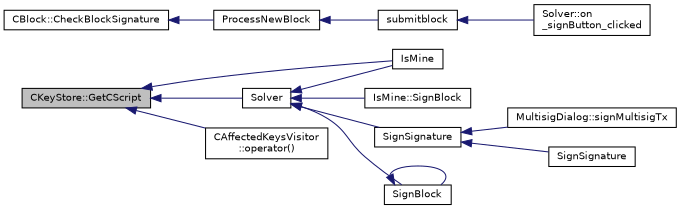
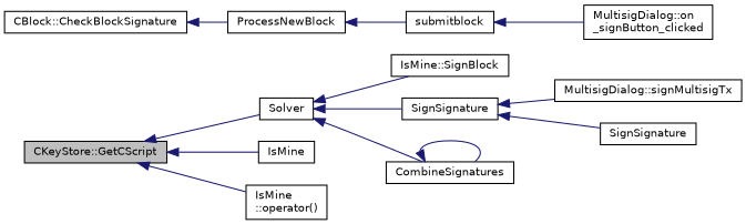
  digraph {
    rankdir=LR
    node [color=black fillcolor=white fontname=Helvetica fontsize=10 shape=record style=filled]
    edge [color=midnightblue dir=back fontname=Helvetica fontsize=10 labelfontname=Helvetica labelfontsize=10 style=solid]
    n1 [fillcolor=grey75 fontcolor=black height=0.2 label="CKeyStore::GetCScript" width=0.4]
    n2 [height=0.2 label=Solver width=0.4]
    n3 [height=0.2 label=IsMine width=0.4]
-   n4 [height=0.2 label="CAffectedKeysVisitor\l::operator()" width=0.4]
+   n4 [height=0.2 label="IsMine\l::operator()" width=0.4]
    n5 [height=0.2 label="IsMine::SignBlock" width=0.4]
    n6 [height=0.2 label=SignSignature width=0.4]
-   n7 [height=0.2 label=SignBlock width=0.4]
+   n7 [height=0.2 label=CombineSignatures width=0.4]
    n8 [height=0.2 label="CBlock::CheckBlockSignature" width=0.4]
    n9 [height=0.2 label=ProcessNewBlock width=0.4]
    n10 [height=0.2 label="MultisigDialog::signMultisigTx" width=0.4]
    n11 [height=0.2 label=SignSignature width=0.4]
    n12 [height=0.2 label=submitblock width=0.4]
-   n13 [height=0.2 label="Solver::on\l_signButton_clicked" width=0.4]
+   n13 [height=0.2 label="MultisigDialog::on\l_signButton_clicked" width=0.4]
    n1 -> n2
    n1 -> n3
    n1 -> n4
-   n2 -> n3
    n2 -> n5
    n2 -> n6
    n2 -> n7
    n6 -> n10
    n6 -> n11
    n7 -> n7
    n8 -> n9
    n9 -> n12
    n12 -> n13
  }
